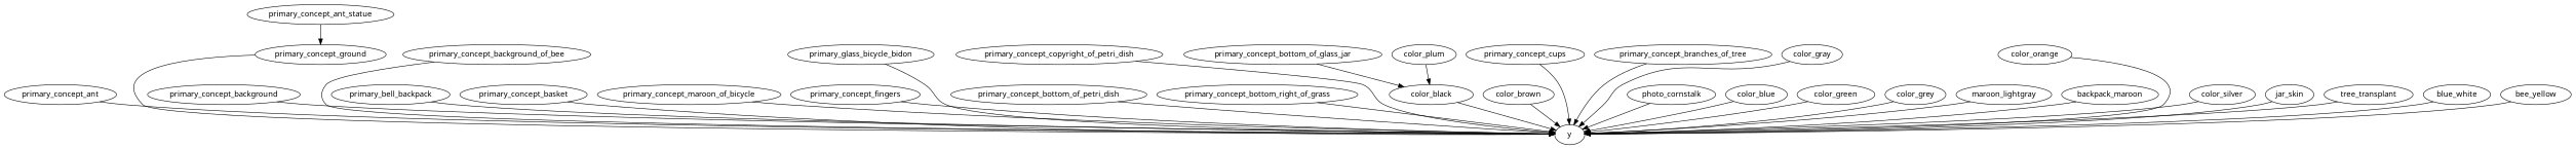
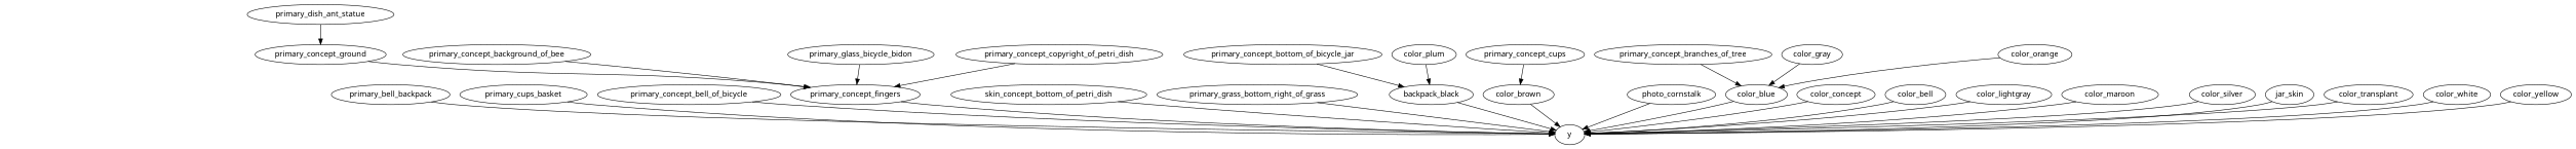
  strict digraph {
    fontname="Noto Sans"
    node [fontname="Noto Sans"]
    edge [fontname="Noto Sans"]
-   primary_concept_ant
    y
-   primary_concept_ant_statue
+   primary_concept_ant_statue [label=primary_dish_ant_statue]
    primary_concept_ground
-   primary_concept_background
    n6 [label=primary_concept_background_of_bee]
    n7 [label=primary_bell_backpack]
-   primary_concept_basket
-   primary_concept_bell_of_bicycle [label=primary_concept_maroon_of_bicycle]
+   primary_concept_basket [label=primary_cups_basket]
+   primary_concept_bell_of_bicycle
    n10 [label=primary_glass_bicycle_bidon]
-   primary_concept_bottom_of_glass_jar
-   color_black
-   primary_concept_bottom_of_petri_dish
-   primary_concept_bottom_right_of_grass
+   primary_concept_bottom_of_glass_jar [label=primary_concept_bottom_of_bicycle_jar]
+   color_black [label=backpack_black]
+   primary_concept_bottom_of_petri_dish [label=skin_concept_bottom_of_petri_dish]
+   primary_concept_bottom_right_of_grass [label=primary_grass_bottom_right_of_grass]
    primary_concept_branches_of_tree
    primary_concept_copyright_of_petri_dish
    primary_concept_cups
    primary_concept_fingers
    color_blue
    color_brown
    n21 [label=photo_cornstalk]
    color_gray
-   color_green
-   color_grey
-   color_lightgray [label=maroon_lightgray]
-   color_maroon [label=backpack_maroon]
+   color_green [label=color_concept]
+   color_grey [label=color_bell]
+   color_lightgray
+   color_maroon
    color_orange
    color_plum
    color_silver
    n30 [label=jar_skin]
-   color_transplant [label=tree_transplant]
-   color_white [label=blue_white]
-   color_yellow [label=bee_yellow]
-   primary_concept_ant -> y
+   color_transplant
+   color_white
+   color_yellow
    primary_concept_ant_statue -> primary_concept_ground
-   primary_concept_ground -> y
-   primary_concept_background -> y
-   n6 -> y
+   primary_concept_ground -> primary_concept_fingers
+   n6 -> primary_concept_fingers
    n7 -> y
    primary_concept_basket -> y
    primary_concept_bell_of_bicycle -> y
-   n10 -> y
+   n10 -> primary_concept_fingers
    primary_concept_bottom_of_glass_jar -> color_black
    color_black -> y
    primary_concept_bottom_of_petri_dish -> y
    primary_concept_bottom_right_of_grass -> y
-   primary_concept_branches_of_tree -> y
-   primary_concept_copyright_of_petri_dish -> y
-   primary_concept_cups -> y
+   primary_concept_branches_of_tree -> color_blue
+   primary_concept_copyright_of_petri_dish -> primary_concept_fingers
+   primary_concept_cups -> color_brown
    primary_concept_fingers -> y
    color_blue -> y
    color_brown -> y
    n21 -> y
-   color_gray -> y
+   color_gray -> color_blue
    color_green -> y
    color_grey -> y
    color_lightgray -> y
    color_maroon -> y
-   color_orange -> y
+   color_orange -> color_blue
    color_plum -> color_black
    color_silver -> y
    n30 -> y
    color_transplant -> y
    color_white -> y
    color_yellow -> y
  }
